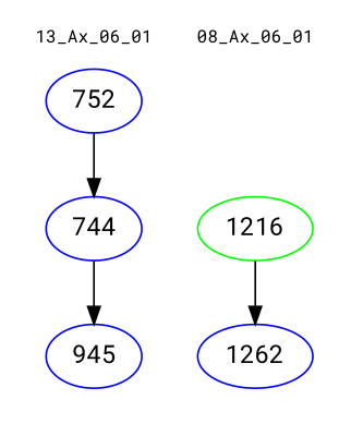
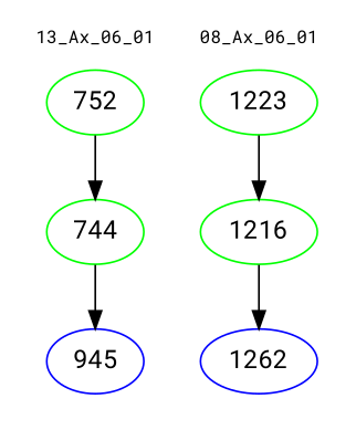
  digraph {
    fontname="Roboto Mono"
    node [color=green fontname="Roboto Mono"]
    edge [color=black fontname="Roboto Mono"]
-   n1 [color=blue label=752]
-   n2 [color=blue label=744]
+   n1 [label=752]
+   n2 [label=744]
    n3 [color=blue label=945]
+   n4 [label=1223]
    n5 [label=1216]
    n6 [color=blue label=1262]
    subgraph cluster_1 {
      color=white
      fontsize=10
      label="13_Ax_06_01"
      n1
      n2
      n3
    }
    subgraph cluster_2 {
      color=white
      fontsize=10
      label="08_Ax_06_01"
+     n4
      n5
      n6
    }
    n1 -> n2
    n2 -> n3
+   n4 -> n5
    n5 -> n6
  }
